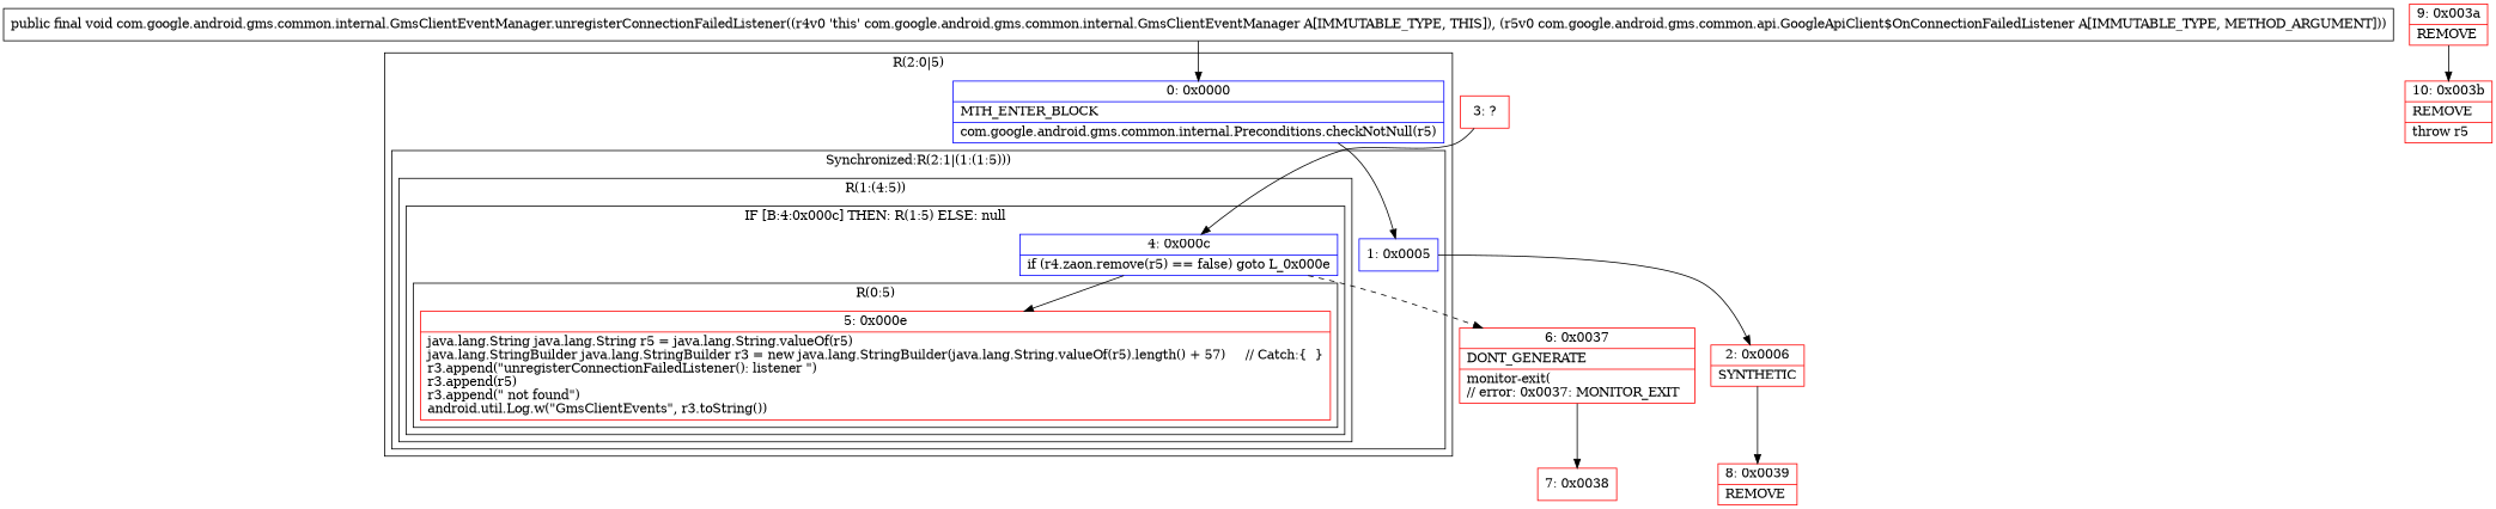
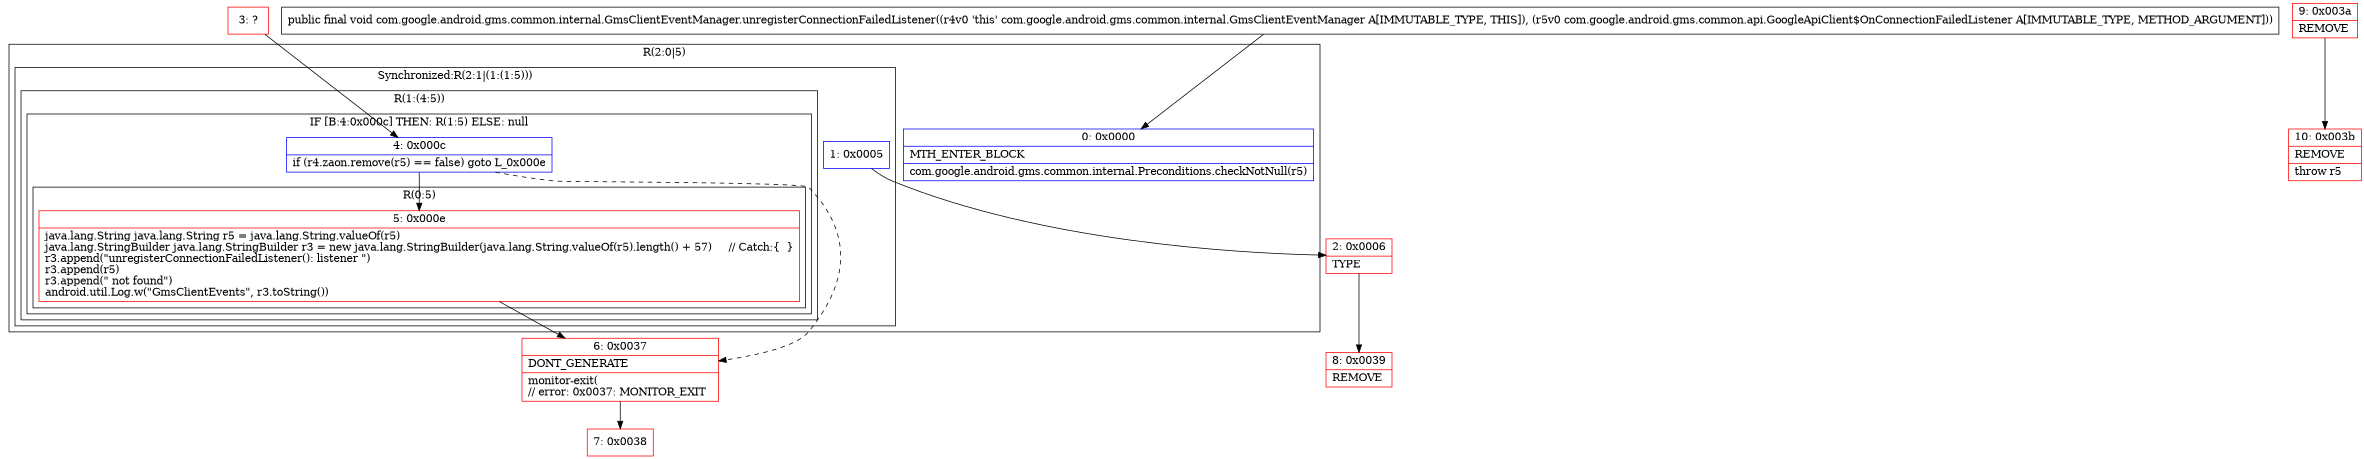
  digraph {
    node [color=red shape=record]
    n1 [label="{5\:\ 0x000e|java.lang.String java.lang.String r5 = java.lang.String.valueOf(r5)\ljava.lang.StringBuilder java.lang.StringBuilder r3 = new java.lang.StringBuilder(java.lang.String.valueOf(r5).length() + 57)     \/\/ Catch:\{  \}\lr3.append(\"unregisterConnectionFailedListener(): listener \")\lr3.append(r5)\lr3.append(\" not found\")\landroid.util.Log.w(\"GmsClientEvents\", r3.toString())\l}"]
    n2 [color=blue label="{4\:\ 0x000c|if (r4.zaon.remove(r5) == false) goto L_0x000e\l}"]
    n3 [color=blue label="{1\:\ 0x0005}"]
    n4 [color=blue label="{0\:\ 0x0000|MTH_ENTER_BLOCK\l|com.google.android.gms.common.internal.Preconditions.checkNotNull(r5)\l}"]
    n5 [label="{6\:\ 0x0037|DONT_GENERATE\l|monitor\-exit(\l\/\/ error: 0x0037: MONITOR_EXIT  \l}"]
-   n6 [label="{2\:\ 0x0006|SYNTHETIC\l}"]
+   n6 [label="{2\:\ 0x0006|TYPE\l}"]
    n7 [label="{8\:\ 0x0039|REMOVE\l}"]
    n8 [label="{7\:\ 0x0038}"]
    n9 [label="{3\:\ ?}"]
    n10 [label="{9\:\ 0x003a|REMOVE\l}"]
    n11 [label="{10\:\ 0x003b|REMOVE\l|throw r5\l}"]
    n12 [label="{public final void com.google.android.gms.common.internal.GmsClientEventManager.unregisterConnectionFailedListener((r4v0 'this' com.google.android.gms.common.internal.GmsClientEventManager A[IMMUTABLE_TYPE, THIS]), (r5v0 com.google.android.gms.common.api.GoogleApiClient$OnConnectionFailedListener A[IMMUTABLE_TYPE, METHOD_ARGUMENT])) }" color=""]
    subgraph cluster_1 {
      label="R(2:0|5)"
      n4
      subgraph cluster_2 {
        label="Synchronized:R(2:1|(1:(1:5)))"
        n3
        subgraph cluster_3 {
          label="R(1:(4:5))"
          subgraph cluster_4 {
            label="IF [B:4:0x000c] THEN: R(1:5) ELSE: null"
            n2
            subgraph cluster_5 {
              label="R(0:5)"
              n1
            }
          }
        }
      }
    }
+   n1 -> n5
    n2 -> n1
    n2 -> n5 [style=dashed]
    n3 -> n6
-   n4 -> n3
    n5 -> n8
    n6 -> n7
    n9 -> n2
    n10 -> n11
    n12 -> n4
  }
